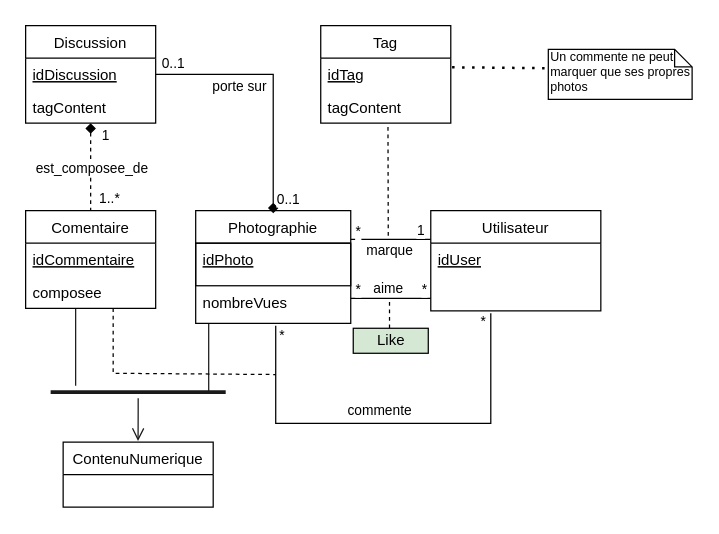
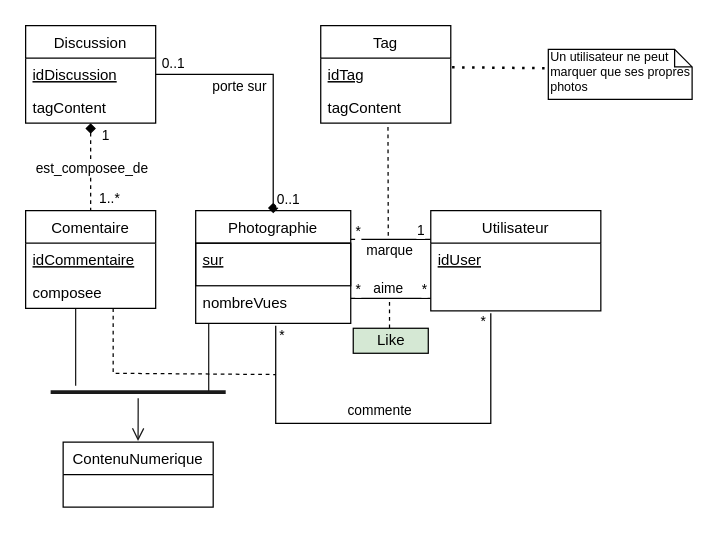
  <mxCell id="0" />
  <mxCell id="1" parent="0" />
  <mxCell id="2" style="edgeStyle=orthogonalEdgeStyle;rounded=0;orthogonalLoop=1;jettySize=auto;html=1;endArrow=none;endFill=0;" edge="1" parent="1"><mxGeometry relative="1" as="geometry"><mxPoint x="392" y="250" as="sourcePoint" /><mxPoint x="220" y="260" as="targetPoint" /><Array as="points"><mxPoint x="392" y="338" /><mxPoint x="220" y="338" /></Array></mxGeometry></mxCell>
  <mxCell id="3" value="commente" style="edgeLabel;html=1;align=center;verticalAlign=middle;resizable=0;points=[];" vertex="1" connectable="0" parent="2"><mxGeometry x="0.084" relative="1" as="geometry"><mxPoint x="5.33" y="-10.03" as="offset" /></mxGeometry></mxCell>
  <mxCell id="4" value="*" style="edgeLabel;html=1;align=center;verticalAlign=middle;resizable=0;points=[];" vertex="1" connectable="0" parent="2"><mxGeometry x="-0.917" y="-1" relative="1" as="geometry"><mxPoint x="-5.03" y="-8" as="offset" /></mxGeometry></mxCell>
  <mxCell id="5" value="*" style="edgeLabel;html=1;align=center;verticalAlign=middle;resizable=0;points=[];" vertex="1" connectable="0" parent="2"><mxGeometry x="0.909" y="1" relative="1" as="geometry"><mxPoint x="5" y="-7.21" as="offset" /></mxGeometry></mxCell>
  <mxCell id="6" value="Utilisateur" style="swimlane;fontStyle=0;childLayout=stackLayout;horizontal=1;startSize=26;fillColor=none;horizontalStack=0;resizeParent=1;resizeParentMax=0;resizeLast=0;collapsible=1;marginBottom=0;" vertex="1" parent="1"><mxGeometry x="344" y="168" width="136" height="80" as="geometry" /></mxCell>
  <mxCell id="7" value="idUser" style="text;strokeColor=none;fillColor=none;align=left;verticalAlign=top;spacingLeft=4;spacingRight=4;overflow=hidden;rotatable=0;points=[[0,0.5],[1,0.5]];portConstraint=eastwest;fontStyle=4" vertex="1" parent="6"><mxGeometry y="26" width="136" height="54" as="geometry" /></mxCell>
  <mxCell id="8" style="edgeStyle=orthogonalEdgeStyle;rounded=0;orthogonalLoop=1;jettySize=auto;html=1;entryX=0;entryY=0.5;entryDx=0;entryDy=0;endArrow=none;endFill=0;" edge="1" parent="1"><mxGeometry relative="1" as="geometry"><mxPoint x="280" y="191" as="sourcePoint" /><mxPoint x="344" y="191" as="targetPoint" /></mxGeometry></mxCell>
  <mxCell id="9" value="marque" style="edgeLabel;html=1;align=center;verticalAlign=middle;resizable=0;points=[];" vertex="1" connectable="0" parent="8"><mxGeometry x="0.284" relative="1" as="geometry"><mxPoint x="-10.95" y="8" as="offset" /></mxGeometry></mxCell>
  <mxCell id="10" value="1" style="edgeLabel;html=1;align=center;verticalAlign=middle;resizable=0;points=[];" vertex="1" connectable="0" parent="8"><mxGeometry x="0.729" relative="1" as="geometry"><mxPoint y="-8" as="offset" /></mxGeometry></mxCell>
  <mxCell id="11" value="*" style="edgeLabel;html=1;align=center;verticalAlign=middle;resizable=0;points=[];" vertex="1" connectable="0" parent="8"><mxGeometry x="-0.865" relative="1" as="geometry"><mxPoint x="1.67" y="-7" as="offset" /></mxGeometry></mxCell>
  <mxCell id="12" style="edgeStyle=orthogonalEdgeStyle;rounded=0;orthogonalLoop=1;jettySize=auto;html=1;entryX=0;entryY=0.5;entryDx=0;entryDy=0;endArrow=none;endFill=0;" edge="1" parent="1"><mxGeometry relative="1" as="geometry"><mxPoint x="280" y="238" as="sourcePoint" /><mxPoint x="344" y="238" as="targetPoint" /></mxGeometry></mxCell>
  <mxCell id="13" value="aime" style="edgeLabel;html=1;align=center;verticalAlign=middle;resizable=0;points=[];" vertex="1" connectable="0" parent="12"><mxGeometry x="-0.299" relative="1" as="geometry"><mxPoint x="7.71" y="-9" as="offset" /></mxGeometry></mxCell>
  <mxCell id="14" value="*" style="edgeLabel;html=1;align=center;verticalAlign=middle;resizable=0;points=[];" vertex="1" connectable="0" parent="12"><mxGeometry x="-0.835" y="1" relative="1" as="geometry"><mxPoint y="-7" as="offset" /></mxGeometry></mxCell>
  <mxCell id="15" value="*" style="edgeLabel;html=1;align=center;verticalAlign=middle;resizable=0;points=[];" vertex="1" connectable="0" parent="12"><mxGeometry x="0.823" y="1" relative="1" as="geometry"><mxPoint y="-7" as="offset" /></mxGeometry></mxCell>
  <mxCell id="16" style="edgeStyle=orthogonalEdgeStyle;rounded=0;orthogonalLoop=1;jettySize=auto;html=1;entryX=0.903;entryY=0.414;entryDx=0;entryDy=0;entryPerimeter=0;startArrow=none;startFill=0;endArrow=none;endFill=0;strokeColor=#1A1A1A;" edge="1" parent="1" source="17" target="44"><mxGeometry relative="1" as="geometry"><Array as="points"><mxPoint x="166" y="288" /></Array></mxGeometry></mxCell>
  <mxCell id="17" value="Photographie" style="swimlane;fontStyle=0;childLayout=stackLayout;horizontal=1;startSize=26;fillColor=none;horizontalStack=0;resizeParent=1;resizeParentMax=0;resizeLast=0;collapsible=1;marginBottom=0;" vertex="1" parent="1"><mxGeometry x="156" y="168" width="124" height="90" as="geometry" /></mxCell>
- <mxCell id="18" value="idPhoto" style="text;fillColor=none;align=left;verticalAlign=top;spacingLeft=4;spacingRight=4;overflow=hidden;rotatable=0;points=[[0,0.5],[1,0.5]];portConstraint=eastwest;fontStyle=4;strokeColor=#000000;" vertex="1" parent="17"><mxGeometry y="26" width="124" height="34" as="geometry" /></mxCell>
+ <mxCell id="18" value="sur" style="text;fillColor=none;align=left;verticalAlign=top;spacingLeft=4;spacingRight=4;overflow=hidden;rotatable=0;points=[[0,0.5],[1,0.5]];portConstraint=eastwest;fontStyle=4;strokeColor=#000000;" vertex="1" parent="17"><mxGeometry y="26" width="124" height="34" as="geometry" /></mxCell>
  <mxCell id="19" value="nombreVues" style="text;strokeColor=none;fillColor=none;align=left;verticalAlign=top;spacingLeft=4;spacingRight=4;overflow=hidden;rotatable=0;points=[[0,0.5],[1,0.5]];portConstraint=eastwest;fontStyle=0" vertex="1" parent="17"><mxGeometry y="60" width="124" height="30" as="geometry" /></mxCell>
  <mxCell id="20" value="" style="endArrow=none;dashed=1;html=1;entryX=0.517;entryY=1.008;entryDx=0;entryDy=0;entryPerimeter=0;" edge="1" parent="1" target="43"><mxGeometry width="50" height="50" relative="1" as="geometry"><mxPoint x="310" y="188" as="sourcePoint" /><mxPoint x="311.824" y="106.13" as="targetPoint" /></mxGeometry></mxCell>
  <mxCell id="21" style="edgeStyle=orthogonalEdgeStyle;rounded=0;orthogonalLoop=1;jettySize=auto;html=1;endArrow=none;endFill=0;dashed=1;" edge="1" parent="1"><mxGeometry relative="1" as="geometry"><mxPoint x="311" y="238" as="targetPoint" /><mxPoint x="311.006" y="268" as="sourcePoint" /></mxGeometry></mxCell>
  <mxCell id="22" value="Like" style="html=1;fillColor=#d5e8d4;" vertex="1" parent="1"><mxGeometry x="282" y="262" width="60" height="20" as="geometry" /></mxCell>
- <mxCell id="23" value="&lt;font color=&quot;#000000&quot; style=&quot;font-size: 10px&quot;&gt;Un commente ne peut marquer que ses propres photos&lt;br style=&quot;font-size: 10px&quot;&gt;&lt;/font&gt;" style="shape=note;whiteSpace=wrap;html=1;size=14;verticalAlign=top;align=left;spacingTop=-6;labelBackgroundColor=none;strokeColor=#000000;strokeWidth=1;fontColor=#FF33FF;fontSize=10;" vertex="1" parent="1"><mxGeometry x="438" y="39" width="115" height="40" as="geometry" /></mxCell>
+ <mxCell id="23" value="&lt;font color=&quot;#000000&quot; style=&quot;font-size: 10px&quot;&gt;Un utilisateur ne peut marquer que ses propres photos&lt;br style=&quot;font-size: 10px&quot;&gt;&lt;/font&gt;" style="shape=note;whiteSpace=wrap;html=1;size=14;verticalAlign=top;align=left;spacingTop=-6;labelBackgroundColor=none;strokeColor=#000000;strokeWidth=1;fontColor=#FF33FF;fontSize=10;" vertex="1" parent="1"><mxGeometry x="438" y="39" width="115" height="40" as="geometry" /></mxCell>
  <mxCell id="24" value="" style="endArrow=none;dashed=1;html=1;dashPattern=1 3;strokeWidth=2;exitX=1.01;exitY=0.28;exitDx=0;exitDy=0;exitPerimeter=0;" edge="1" parent="1" source="42"><mxGeometry width="50" height="50" relative="1" as="geometry"><mxPoint x="378" y="20" as="sourcePoint" /><mxPoint x="435" y="54" as="targetPoint" /></mxGeometry></mxCell>
  <mxCell id="25" style="edgeStyle=orthogonalEdgeStyle;rounded=0;orthogonalLoop=1;jettySize=auto;html=1;endArrow=none;endFill=0;dashed=1;" edge="1" parent="1" source="38"><mxGeometry relative="1" as="geometry"><mxPoint x="220" y="299" as="targetPoint" /><mxPoint x="90" y="299" as="sourcePoint" /><Array as="points"><mxPoint x="90" y="298" /><mxPoint x="220" y="298" /></Array></mxGeometry></mxCell>
  <mxCell id="26" style="edgeStyle=orthogonalEdgeStyle;rounded=0;orthogonalLoop=1;jettySize=auto;html=1;endArrow=diamond;endFill=1;" edge="1" parent="1"><mxGeometry relative="1" as="geometry"><mxPoint x="124" y="59" as="sourcePoint" /><mxPoint x="218" y="170" as="targetPoint" /><Array as="points"><mxPoint x="218" y="59" /></Array></mxGeometry></mxCell>
  <mxCell id="27" value="0..1" style="edgeLabel;html=1;align=center;verticalAlign=middle;resizable=0;points=[];" vertex="1" connectable="0" parent="26"><mxGeometry x="0.703" y="-2" relative="1" as="geometry"><mxPoint x="13.99" y="18.17" as="offset" /></mxGeometry></mxCell>
  <mxCell id="28" value="porte sur" style="edgeLabel;html=1;align=center;verticalAlign=middle;resizable=0;points=[];" vertex="1" connectable="0" parent="26"><mxGeometry x="-0.232" y="1" relative="1" as="geometry"><mxPoint x="-12.86" y="10" as="offset" /></mxGeometry></mxCell>
  <mxCell id="29" value="0..1" style="edgeLabel;html=1;align=center;verticalAlign=middle;resizable=0;points=[];" vertex="1" connectable="0" parent="26"><mxGeometry x="-0.739" y="1" relative="1" as="geometry"><mxPoint x="-13.14" y="-9" as="offset" /></mxGeometry></mxCell>
  <mxCell id="30" style="edgeStyle=orthogonalEdgeStyle;rounded=0;orthogonalLoop=1;jettySize=auto;html=1;entryX=0.5;entryY=0;entryDx=0;entryDy=0;endArrow=none;endFill=0;startArrow=diamond;startFill=1;dashed=1;" edge="1" parent="1" source="34" target="38"><mxGeometry relative="1" as="geometry" /></mxCell>
  <mxCell id="31" value="1" style="edgeLabel;html=1;align=center;verticalAlign=middle;resizable=0;points=[];" vertex="1" connectable="0" parent="30"><mxGeometry x="-0.656" relative="1" as="geometry"><mxPoint x="11" y="-2.57" as="offset" /></mxGeometry></mxCell>
  <mxCell id="32" value="1..*" style="edgeLabel;html=1;align=center;verticalAlign=middle;resizable=0;points=[];" vertex="1" connectable="0" parent="30"><mxGeometry x="0.687" y="-1" relative="1" as="geometry"><mxPoint x="15" as="offset" /></mxGeometry></mxCell>
  <mxCell id="33" value="est_composee_de" style="edgeLabel;html=1;align=center;verticalAlign=middle;resizable=0;points=[];" vertex="1" connectable="0" parent="30"><mxGeometry x="-0.208" relative="1" as="geometry"><mxPoint y="7.86" as="offset" /></mxGeometry></mxCell>
  <mxCell id="34" value="Discussion" style="swimlane;fontStyle=0;childLayout=stackLayout;horizontal=1;startSize=26;fillColor=none;horizontalStack=0;resizeParent=1;resizeParentMax=0;resizeLast=0;collapsible=1;marginBottom=0;" vertex="1" parent="1"><mxGeometry x="20" y="20" width="104" height="78" as="geometry" /></mxCell>
  <mxCell id="35" value="idDiscussion" style="text;strokeColor=none;fillColor=none;align=left;verticalAlign=top;spacingLeft=4;spacingRight=4;overflow=hidden;rotatable=0;points=[[0,0.5],[1,0.5]];portConstraint=eastwest;fontStyle=4" vertex="1" parent="34"><mxGeometry y="26" width="104" height="26" as="geometry" /></mxCell>
  <mxCell id="36" value="tagContent" style="text;strokeColor=none;fillColor=none;align=left;verticalAlign=top;spacingLeft=4;spacingRight=4;overflow=hidden;rotatable=0;points=[[0,0.5],[1,0.5]];portConstraint=eastwest;fontStyle=0" vertex="1" parent="34"><mxGeometry y="52" width="104" height="26" as="geometry" /></mxCell>
  <mxCell id="37" style="edgeStyle=orthogonalEdgeStyle;rounded=0;orthogonalLoop=1;jettySize=auto;html=1;startArrow=none;startFill=0;endArrow=none;endFill=0;strokeColor=#1A1A1A;" edge="1" parent="1" source="38" target="44"><mxGeometry relative="1" as="geometry"><Array as="points"><mxPoint x="60" y="268" /><mxPoint x="60" y="268" /></Array></mxGeometry></mxCell>
  <mxCell id="38" value="Comentaire" style="swimlane;fontStyle=0;childLayout=stackLayout;horizontal=1;startSize=26;fillColor=none;horizontalStack=0;resizeParent=1;resizeParentMax=0;resizeLast=0;collapsible=1;marginBottom=0;" vertex="1" parent="1"><mxGeometry x="20" y="168" width="104" height="78" as="geometry" /></mxCell>
  <mxCell id="39" value="idCommentaire" style="text;strokeColor=none;fillColor=none;align=left;verticalAlign=top;spacingLeft=4;spacingRight=4;overflow=hidden;rotatable=0;points=[[0,0.5],[1,0.5]];portConstraint=eastwest;fontStyle=4" vertex="1" parent="38"><mxGeometry y="26" width="104" height="26" as="geometry" /></mxCell>
  <mxCell id="40" value="composee" style="text;strokeColor=none;fillColor=none;align=left;verticalAlign=top;spacingLeft=4;spacingRight=4;overflow=hidden;rotatable=0;points=[[0,0.5],[1,0.5]];portConstraint=eastwest;fontStyle=0" vertex="1" parent="38"><mxGeometry y="52" width="104" height="26" as="geometry" /></mxCell>
  <mxCell id="41" value="Tag" style="swimlane;fontStyle=0;childLayout=stackLayout;horizontal=1;startSize=26;fillColor=none;horizontalStack=0;resizeParent=1;resizeParentMax=0;resizeLast=0;collapsible=1;marginBottom=0;" vertex="1" parent="1"><mxGeometry x="256" y="20" width="104" height="78" as="geometry" /></mxCell>
  <mxCell id="42" value="idTag" style="text;strokeColor=none;fillColor=none;align=left;verticalAlign=top;spacingLeft=4;spacingRight=4;overflow=hidden;rotatable=0;points=[[0,0.5],[1,0.5]];portConstraint=eastwest;fontStyle=4" vertex="1" parent="41"><mxGeometry y="26" width="104" height="26" as="geometry" /></mxCell>
  <mxCell id="43" value="tagContent" style="text;strokeColor=none;fillColor=none;align=left;verticalAlign=top;spacingLeft=4;spacingRight=4;overflow=hidden;rotatable=0;points=[[0,0.5],[1,0.5]];portConstraint=eastwest;fontStyle=0" vertex="1" parent="41"><mxGeometry y="52" width="104" height="26" as="geometry" /></mxCell>
  <mxCell id="44" value="" style="shape=line;html=1;strokeWidth=3;strokeColor=#1A1A1A;" vertex="1" parent="1"><mxGeometry x="40" y="308" width="140" height="10" as="geometry" /></mxCell>
  <mxCell id="45" value="" style="edgeStyle=orthogonalEdgeStyle;html=1;verticalAlign=bottom;endArrow=open;endSize=8;strokeColor=#1A1A1A;entryX=0.499;entryY=-0.017;entryDx=0;entryDy=0;entryPerimeter=0;" edge="1" source="44" parent="1" target="46"><mxGeometry relative="1" as="geometry"><mxPoint x="110" y="358" as="targetPoint" /><Array as="points" /></mxGeometry></mxCell>
  <mxCell id="46" value="ContenuNumerique" style="swimlane;fontStyle=0;childLayout=stackLayout;horizontal=1;startSize=26;fillColor=none;horizontalStack=0;resizeParent=1;resizeParentMax=0;resizeLast=0;collapsible=1;marginBottom=0;" vertex="1" parent="1"><mxGeometry x="50" y="353" width="120" height="52" as="geometry" /></mxCell>
